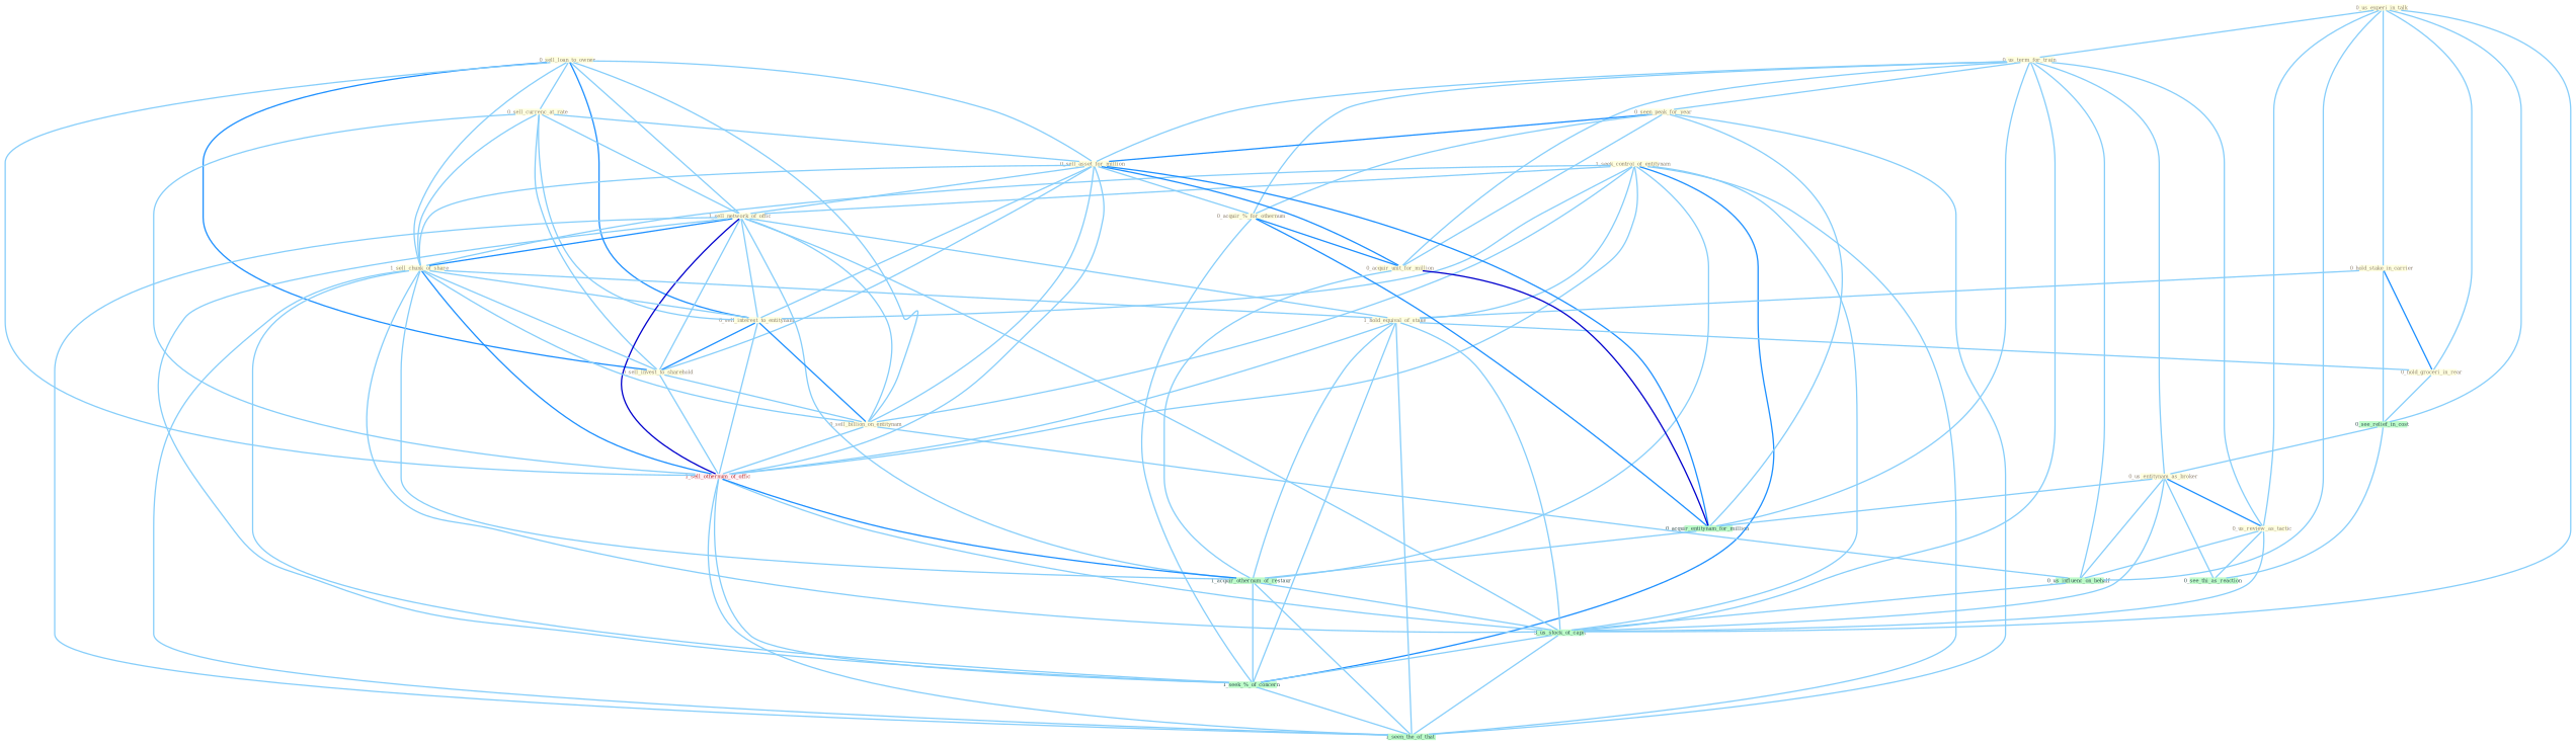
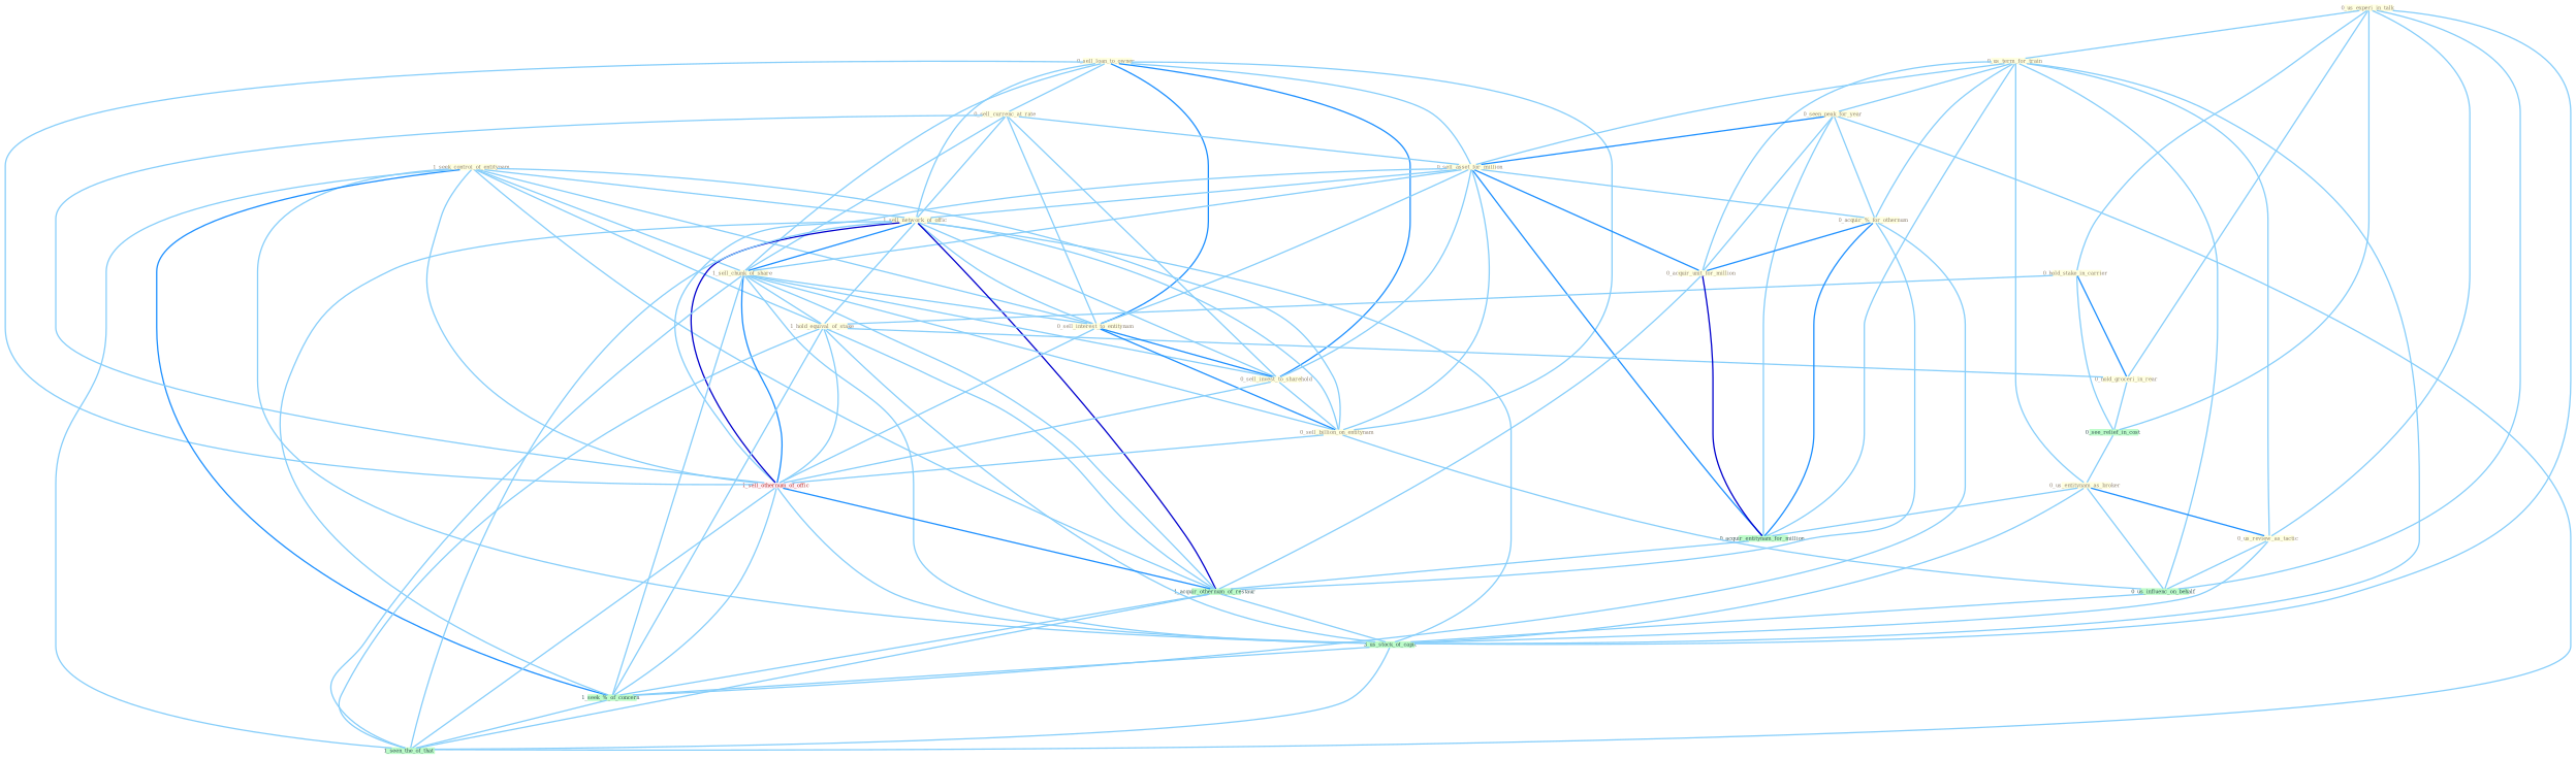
  graph {
    node [color="#ffffe0" fixedsize=true fontcolor="#8b7d6b" fontsize=4 shape=polygon style=filled]
    edge [color="#87cefa" w=1]
    "0_us_experi_in_talk " [height=.06 width=.5]
    "0_sell_loan_to_owner " [height=.06 width=.5]
    "0_us_term_for_train " [height=.06 width=.5]
    "1_seek_control_of_entitynam " [height=.06 width=.5]
    "0_sell_currenc_at_rate " [height=.06 width=.5]
    "0_seen_peak_for_year " [height=.06 width=.5]
    "0_sell_asset_for_million " [height=.06 width=.5]
    "1_sell_network_of_offic " [height=.06 width=.5]
    "1_sell_chunk_of_share " [height=.06 width=.5]
    "0_hold_stake_in_carrier " [height=.06 width=.5]
    "1_hold_equival_of_stake " [height=.06 width=.5]
    "0_hold_groceri_in_rear " [height=.06 width=.5]
    "0_acquir_%_for_othernum " [height=.06 width=.5]
    "0_sell_interest_to_entitynam " [height=.06 width=.5]
    "0_sell_invest_to_sharehold " [height=.06 width=.5]
    "0_us_entitynam_as_broker " [height=.06 width=.5]
    "0_acquir_unit_for_million " [height=.06 width=.5]
    "0_us_review_as_tactic " [height=.06 width=.5]
    "0_sell_billion_on_entitynam " [height=.06 width=.5]
    "1_sell_othernum_of_offic " [color="#fff0f5" fontcolor="#b22222" height=.06 width=.5]
    "0_us_influenc_on_behalf " [color="#BDFCC9" fontcolor="#2f4f4f" height=.06 width=.5]
    "0_see_relief_in_cost " [color="#BDFCC9" fontcolor="#2f4f4f" height=.06 width=.5]
    n23 [color="#BDFCC9" fontcolor="#2f4f4f" height=.06 label="3_us_stock_of_capit" width=.5]
    "0_acquir_entitynam_for_million " [color="#BDFCC9" fontcolor="#2f4f4f" height=.06 width=.5]
    "1_acquir_othernum_of_restaur " [color="#BDFCC9" fontcolor="#2f4f4f" height=.06 width=.5]
    "1_seek_%_of_concern " [color="#BDFCC9" fontcolor="#2f4f4f" height=.06 width=.5]
    "1_seen_the_of_that " [color="#BDFCC9" fontcolor="#2f4f4f" height=.06 width=.5]
-   "0_see_thi_as_reaction " [color="#BDFCC9" fontcolor="#2f4f4f" height=.06 width=.5]
    subgraph sub_1 {
      "0_us_experi_in_talk "
      "0_sell_loan_to_owner "
      "0_us_term_for_train "
      "1_seek_control_of_entitynam "
      "0_sell_currenc_at_rate "
      "0_seen_peak_for_year "
      "0_sell_asset_for_million "
      "1_sell_network_of_offic "
      "1_sell_chunk_of_share "
      "0_hold_stake_in_carrier "
      "1_hold_equival_of_stake "
      "0_hold_groceri_in_rear "
      "0_acquir_%_for_othernum "
      "0_sell_interest_to_entitynam "
      "0_sell_invest_to_sharehold "
      "0_us_entitynam_as_broker "
      "0_acquir_unit_for_million "
      "0_us_review_as_tactic "
      "0_sell_billion_on_entitynam "
    }
    subgraph sub_2 {
      "1_sell_othernum_of_offic "
    }
    "0_us_experi_in_talk " -- "0_us_term_for_train "
    "0_us_experi_in_talk " -- "0_hold_stake_in_carrier "
    "0_us_experi_in_talk " -- "0_hold_groceri_in_rear "
    "0_us_experi_in_talk " -- "0_us_review_as_tactic "
    "0_us_experi_in_talk " -- "0_us_influenc_on_behalf "
    "0_us_experi_in_talk " -- "0_see_relief_in_cost "
    "0_us_experi_in_talk " -- n23
    "0_sell_loan_to_owner " -- "0_sell_currenc_at_rate "
    "0_sell_loan_to_owner " -- "0_sell_asset_for_million "
    "0_sell_loan_to_owner " -- "1_sell_network_of_offic "
    "0_sell_loan_to_owner " -- "1_sell_chunk_of_share "
    "0_sell_loan_to_owner " -- "0_sell_interest_to_entitynam " [color="#1e90ff" w=2]
    "0_sell_loan_to_owner " -- "0_sell_invest_to_sharehold " [color="#1e90ff" w=2]
    "0_sell_loan_to_owner " -- "0_sell_billion_on_entitynam "
    "0_sell_loan_to_owner " -- "1_sell_othernum_of_offic "
    "0_us_term_for_train " -- "0_seen_peak_for_year "
    "0_us_term_for_train " -- "0_sell_asset_for_million "
    "0_us_term_for_train " -- "0_acquir_%_for_othernum "
    "0_us_term_for_train " -- "0_us_entitynam_as_broker "
    "0_us_term_for_train " -- "0_acquir_unit_for_million "
    "0_us_term_for_train " -- "0_us_review_as_tactic "
    "0_us_term_for_train " -- "0_us_influenc_on_behalf "
    "0_us_term_for_train " -- n23
    "0_us_term_for_train " -- "0_acquir_entitynam_for_million "
    "1_seek_control_of_entitynam " -- "1_sell_network_of_offic "
    "1_seek_control_of_entitynam " -- "1_sell_chunk_of_share "
    "1_seek_control_of_entitynam " -- "1_hold_equival_of_stake "
    "1_seek_control_of_entitynam " -- "0_sell_interest_to_entitynam "
    "1_seek_control_of_entitynam " -- "0_sell_billion_on_entitynam "
    "1_seek_control_of_entitynam " -- "1_sell_othernum_of_offic "
    "1_seek_control_of_entitynam " -- n23
    "1_seek_control_of_entitynam " -- "1_acquir_othernum_of_restaur "
    "1_seek_control_of_entitynam " -- "1_seek_%_of_concern " [color="#1e90ff" w=2]
    "1_seek_control_of_entitynam " -- "1_seen_the_of_that "
    "0_sell_currenc_at_rate " -- "0_sell_asset_for_million "
    "0_sell_currenc_at_rate " -- "1_sell_network_of_offic "
    "0_sell_currenc_at_rate " -- "1_sell_chunk_of_share "
    "0_sell_currenc_at_rate " -- "0_sell_interest_to_entitynam "
    "0_sell_currenc_at_rate " -- "0_sell_invest_to_sharehold "
    "0_sell_currenc_at_rate " -- "1_sell_othernum_of_offic "
    "0_seen_peak_for_year " -- "0_sell_asset_for_million " [color="#1e90ff"]
    "0_seen_peak_for_year " -- "0_acquir_%_for_othernum "
    "0_seen_peak_for_year " -- "0_acquir_unit_for_million "
    "0_seen_peak_for_year " -- "0_acquir_entitynam_for_million "
    "0_seen_peak_for_year " -- "1_seen_the_of_that "
    "0_sell_asset_for_million " -- "1_sell_network_of_offic "
    "0_sell_asset_for_million " -- "1_sell_chunk_of_share "
    "0_sell_asset_for_million " -- "0_acquir_%_for_othernum "
    "0_sell_asset_for_million " -- "0_sell_interest_to_entitynam "
    "0_sell_asset_for_million " -- "0_sell_invest_to_sharehold "
    "0_sell_asset_for_million " -- "0_acquir_unit_for_million " [color="#1e90ff" w=2]
    "0_sell_asset_for_million " -- "0_sell_billion_on_entitynam "
    "0_sell_asset_for_million " -- "1_sell_othernum_of_offic "
    "0_sell_asset_for_million " -- "0_acquir_entitynam_for_million " [color="#1e90ff" w=2]
    "1_sell_network_of_offic " -- "1_sell_chunk_of_share " [color="#1e90ff" w=2]
    "1_sell_network_of_offic " -- "1_hold_equival_of_stake "
    "1_sell_network_of_offic " -- "0_sell_interest_to_entitynam "
    "1_sell_network_of_offic " -- "0_sell_invest_to_sharehold "
    "1_sell_network_of_offic " -- "0_sell_billion_on_entitynam "
    "1_sell_network_of_offic " -- "1_sell_othernum_of_offic " [color="#0000cd" w=3]
    "1_sell_network_of_offic " -- n23
-   "1_sell_network_of_offic " -- "1_acquir_othernum_of_restaur "
+   "1_sell_network_of_offic " -- "1_acquir_othernum_of_restaur " [color="#0000cd"]
    "1_sell_network_of_offic " -- "1_seek_%_of_concern "
    "1_sell_network_of_offic " -- "1_seen_the_of_that "
    "1_sell_chunk_of_share " -- "1_hold_equival_of_stake "
    "1_sell_chunk_of_share " -- "0_sell_interest_to_entitynam "
    "1_sell_chunk_of_share " -- "0_sell_invest_to_sharehold "
    "1_sell_chunk_of_share " -- "0_sell_billion_on_entitynam "
    "1_sell_chunk_of_share " -- "1_sell_othernum_of_offic " [color="#1e90ff" w=2]
    "1_sell_chunk_of_share " -- n23
    "1_sell_chunk_of_share " -- "1_acquir_othernum_of_restaur "
    "1_sell_chunk_of_share " -- "1_seek_%_of_concern "
    "1_sell_chunk_of_share " -- "1_seen_the_of_that "
    "0_hold_stake_in_carrier " -- "1_hold_equival_of_stake "
    "0_hold_stake_in_carrier " -- "0_hold_groceri_in_rear " [color="#1e90ff" w=2]
    "0_hold_stake_in_carrier " -- "0_see_relief_in_cost "
    "1_hold_equival_of_stake " -- "0_hold_groceri_in_rear "
    "1_hold_equival_of_stake " -- "1_sell_othernum_of_offic "
    "1_hold_equival_of_stake " -- n23
    "1_hold_equival_of_stake " -- "1_acquir_othernum_of_restaur "
    "1_hold_equival_of_stake " -- "1_seek_%_of_concern "
    "1_hold_equival_of_stake " -- "1_seen_the_of_that "
    "0_hold_groceri_in_rear " -- "0_see_relief_in_cost "
    "0_acquir_%_for_othernum " -- "0_acquir_unit_for_million " [color="#1e90ff" w=2]
    "0_acquir_%_for_othernum " -- "0_acquir_entitynam_for_million " [color="#1e90ff" w=2]
+   "0_acquir_%_for_othernum " -- "1_acquir_othernum_of_restaur "
    "0_acquir_%_for_othernum " -- "1_seek_%_of_concern "
    "0_sell_interest_to_entitynam " -- "0_sell_invest_to_sharehold " [color="#1e90ff" w=2]
    "0_sell_interest_to_entitynam " -- "0_sell_billion_on_entitynam " [color="#1e90ff" w=2]
    "0_sell_interest_to_entitynam " -- "1_sell_othernum_of_offic "
    "0_sell_invest_to_sharehold " -- "0_sell_billion_on_entitynam "
    "0_sell_invest_to_sharehold " -- "1_sell_othernum_of_offic "
    "0_us_entitynam_as_broker " -- "0_us_review_as_tactic " [color="#1e90ff" w=2]
    "0_us_entitynam_as_broker " -- "0_us_influenc_on_behalf "
    "0_us_entitynam_as_broker " -- n23
    "0_us_entitynam_as_broker " -- "0_acquir_entitynam_for_million "
-   "0_us_entitynam_as_broker " -- "0_see_thi_as_reaction "
    "0_acquir_unit_for_million " -- "0_acquir_entitynam_for_million " [color="#0000cd" w=3]
    "0_acquir_unit_for_million " -- "1_acquir_othernum_of_restaur "
    "0_us_review_as_tactic " -- "0_us_influenc_on_behalf "
    "0_us_review_as_tactic " -- n23
-   "0_us_review_as_tactic " -- "0_see_thi_as_reaction "
    "0_sell_billion_on_entitynam " -- "1_sell_othernum_of_offic "
    "0_sell_billion_on_entitynam " -- "0_us_influenc_on_behalf "
    "1_sell_othernum_of_offic " -- n23
    "1_sell_othernum_of_offic " -- "1_acquir_othernum_of_restaur " [color="#1e90ff" w=2]
    "1_sell_othernum_of_offic " -- "1_seek_%_of_concern "
    "1_sell_othernum_of_offic " -- "1_seen_the_of_that "
    "0_us_influenc_on_behalf " -- n23
    "0_see_relief_in_cost " -- "0_us_entitynam_as_broker "
-   "0_see_relief_in_cost " -- "0_see_thi_as_reaction "
    n23 -- "1_seek_%_of_concern "
    n23 -- "1_seen_the_of_that "
    "0_acquir_entitynam_for_million " -- "1_acquir_othernum_of_restaur "
    "1_acquir_othernum_of_restaur " -- n23
    "1_acquir_othernum_of_restaur " -- "1_seek_%_of_concern "
    "1_acquir_othernum_of_restaur " -- "1_seen_the_of_that "
    "1_seek_%_of_concern " -- "1_seen_the_of_that "
  }
